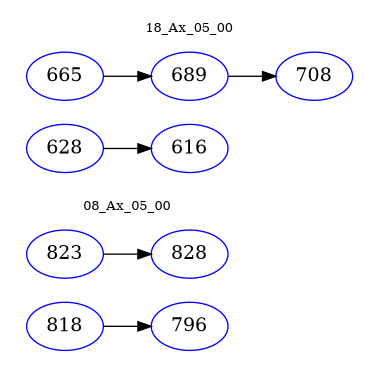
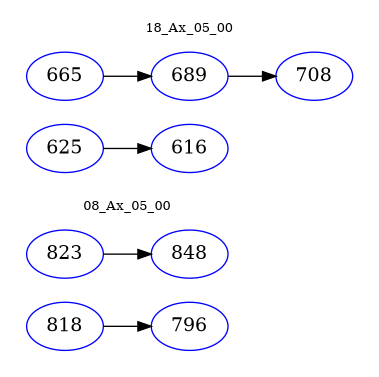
  digraph {
    rankdir=LR
    node [color=blue]
    edge [color=black]
    n1 [label=823]
    n2 [label=818]
-   n3 [label=828]
+   n3 [label=848]
    n4 [label=796]
    n5 [label=665]
-   n6 [label=628]
+   n6 [label=625]
    n7 [label=689]
    n8 [label=616]
    n9 [label=708]
    subgraph cluster_1 {
      color=white
      fontsize=10
      label="08_Ax_05_00"
      n1
      n2
      n3
      n4
    }
    subgraph cluster_2 {
      color=white
      fontsize=10
      label="18_Ax_05_00"
      n5
      n6
      n7
      n8
      n9
    }
    n1 -> n3
    n2 -> n4
    n5 -> n7
    n6 -> n8
    n7 -> n9
  }
